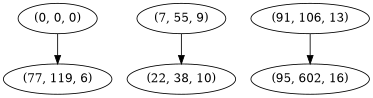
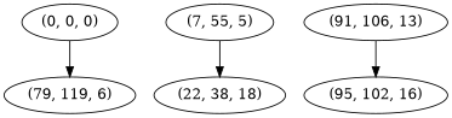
  digraph {
    "(0, 0, 0)"
-   "(77, 119, 6)"
-   "(7, 55, 5)" [label="(7, 55, 9)"]
-   "(22, 38, 10)"
+   "(77, 119, 6)" [label="(79, 119, 6)"]
+   "(7, 55, 5)"
+   "(22, 38, 10)" [label="(22, 38, 18)"]
    "(91, 106, 13)"
-   "(95, 102, 16)" [label="(95, 602, 16)"]
+   "(95, 102, 16)"
    "(0, 0, 0)" -> "(77, 119, 6)"
    "(7, 55, 5)" -> "(22, 38, 10)"
    "(91, 106, 13)" -> "(95, 102, 16)"
  }
